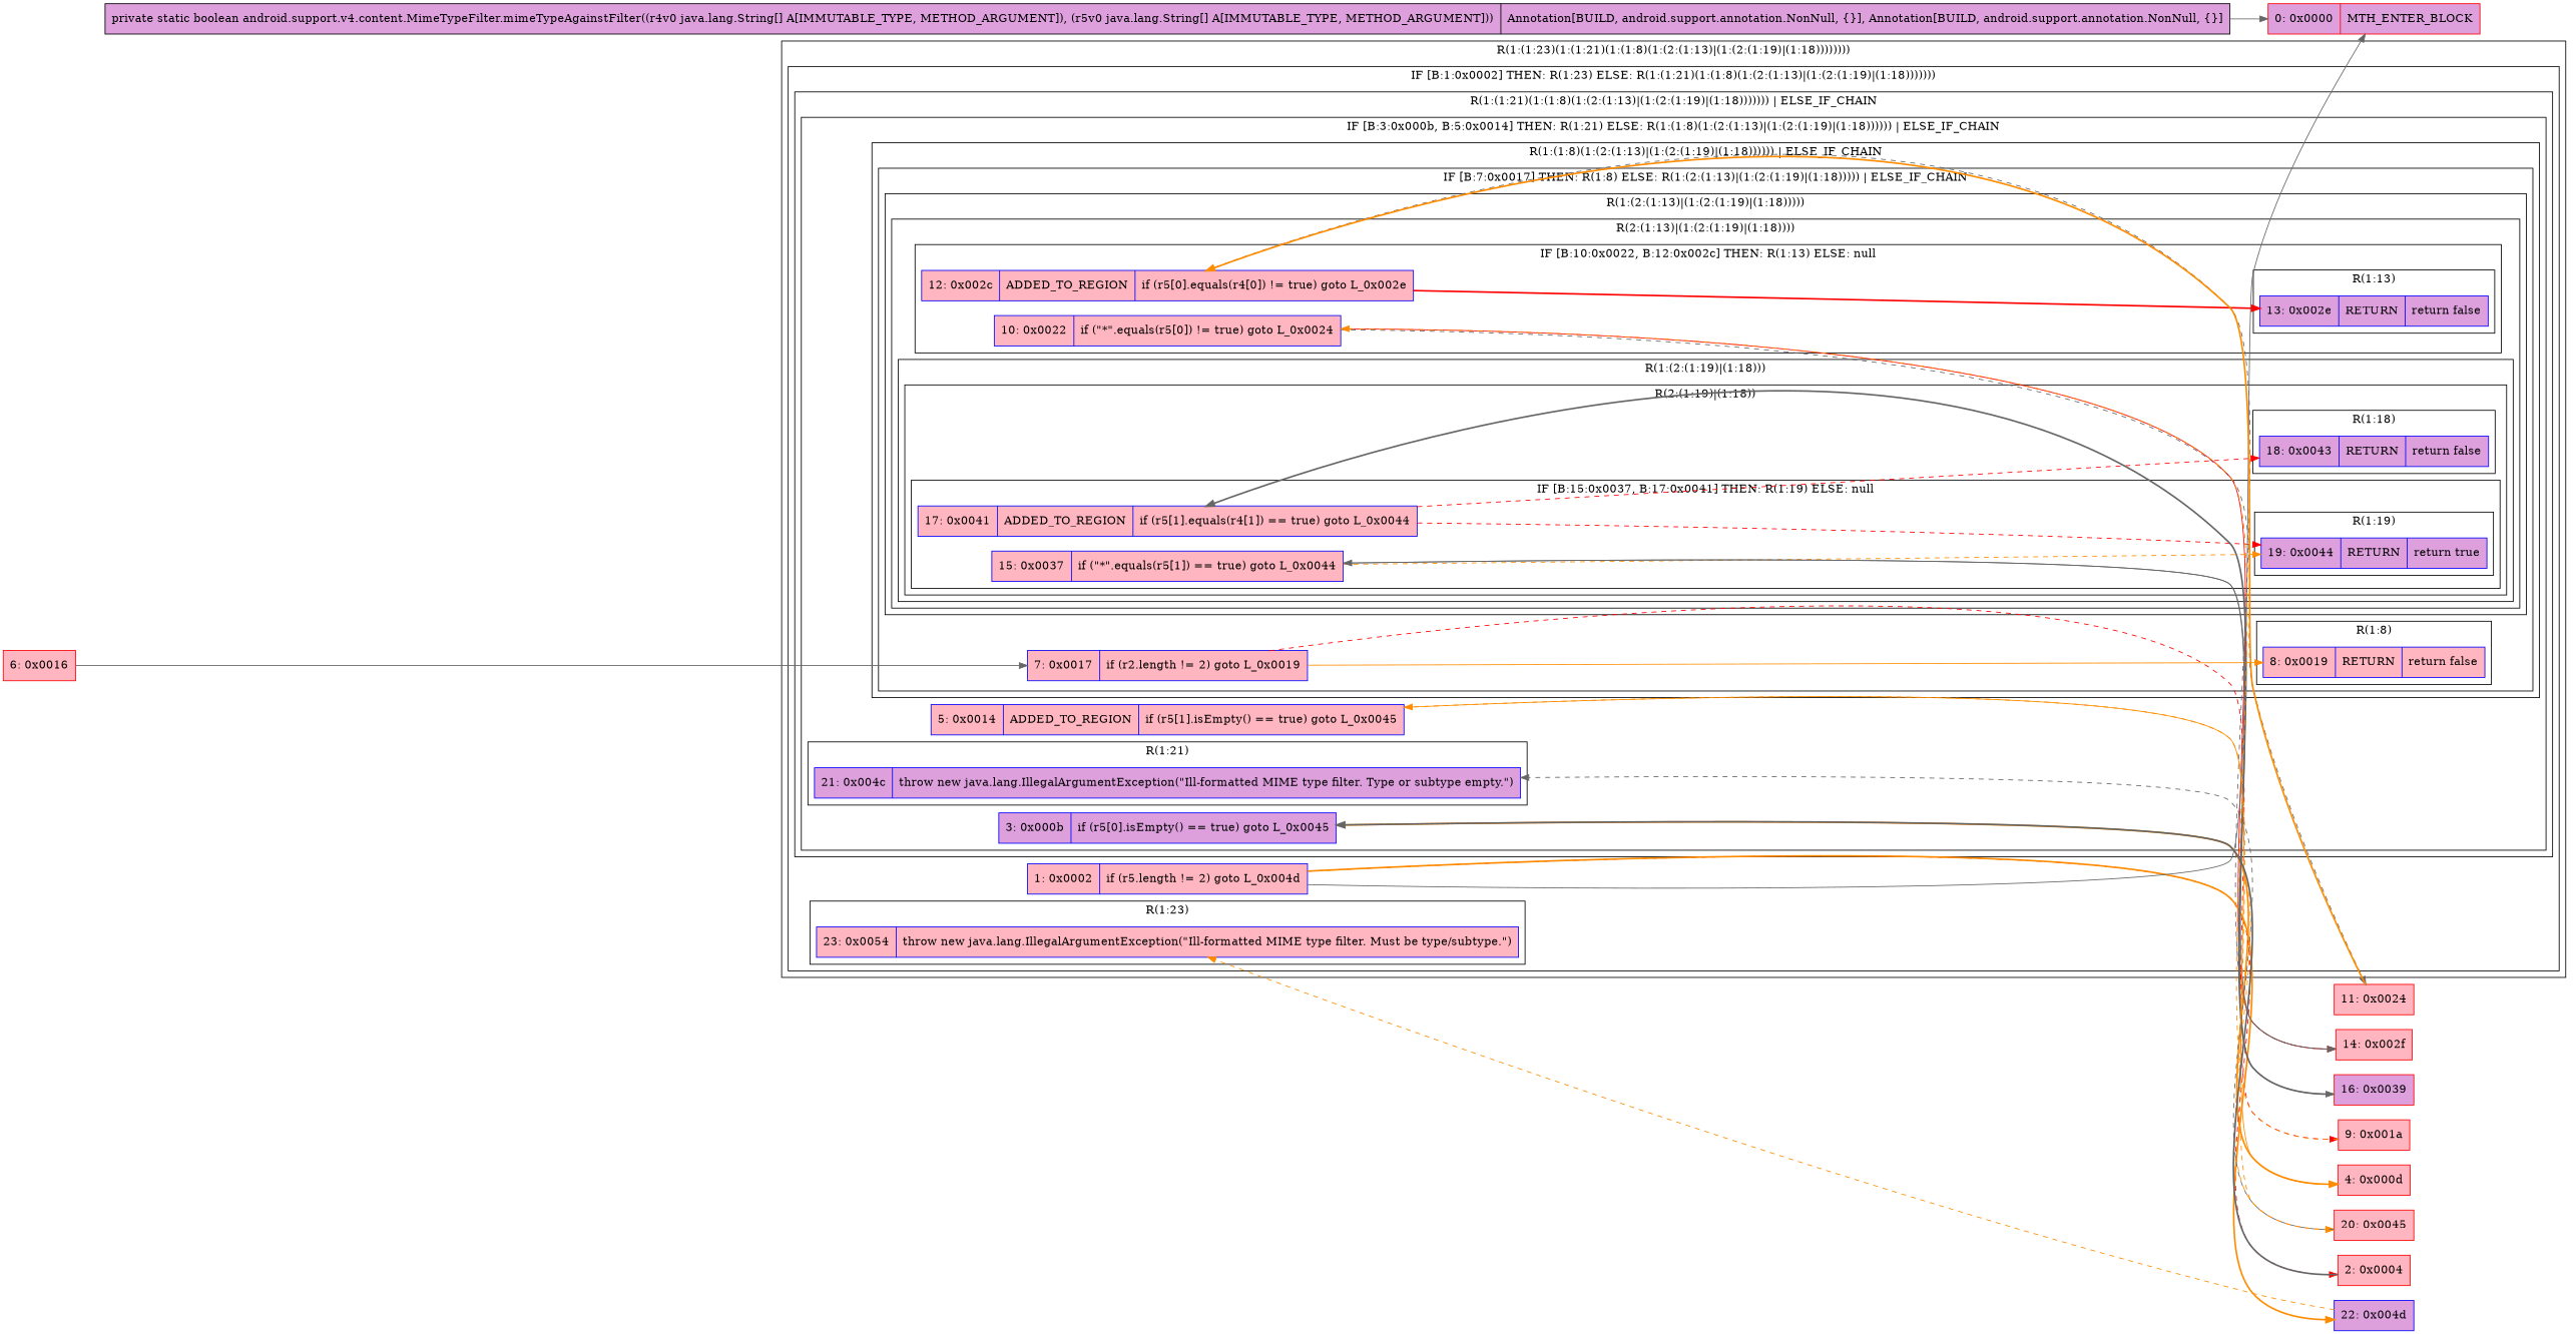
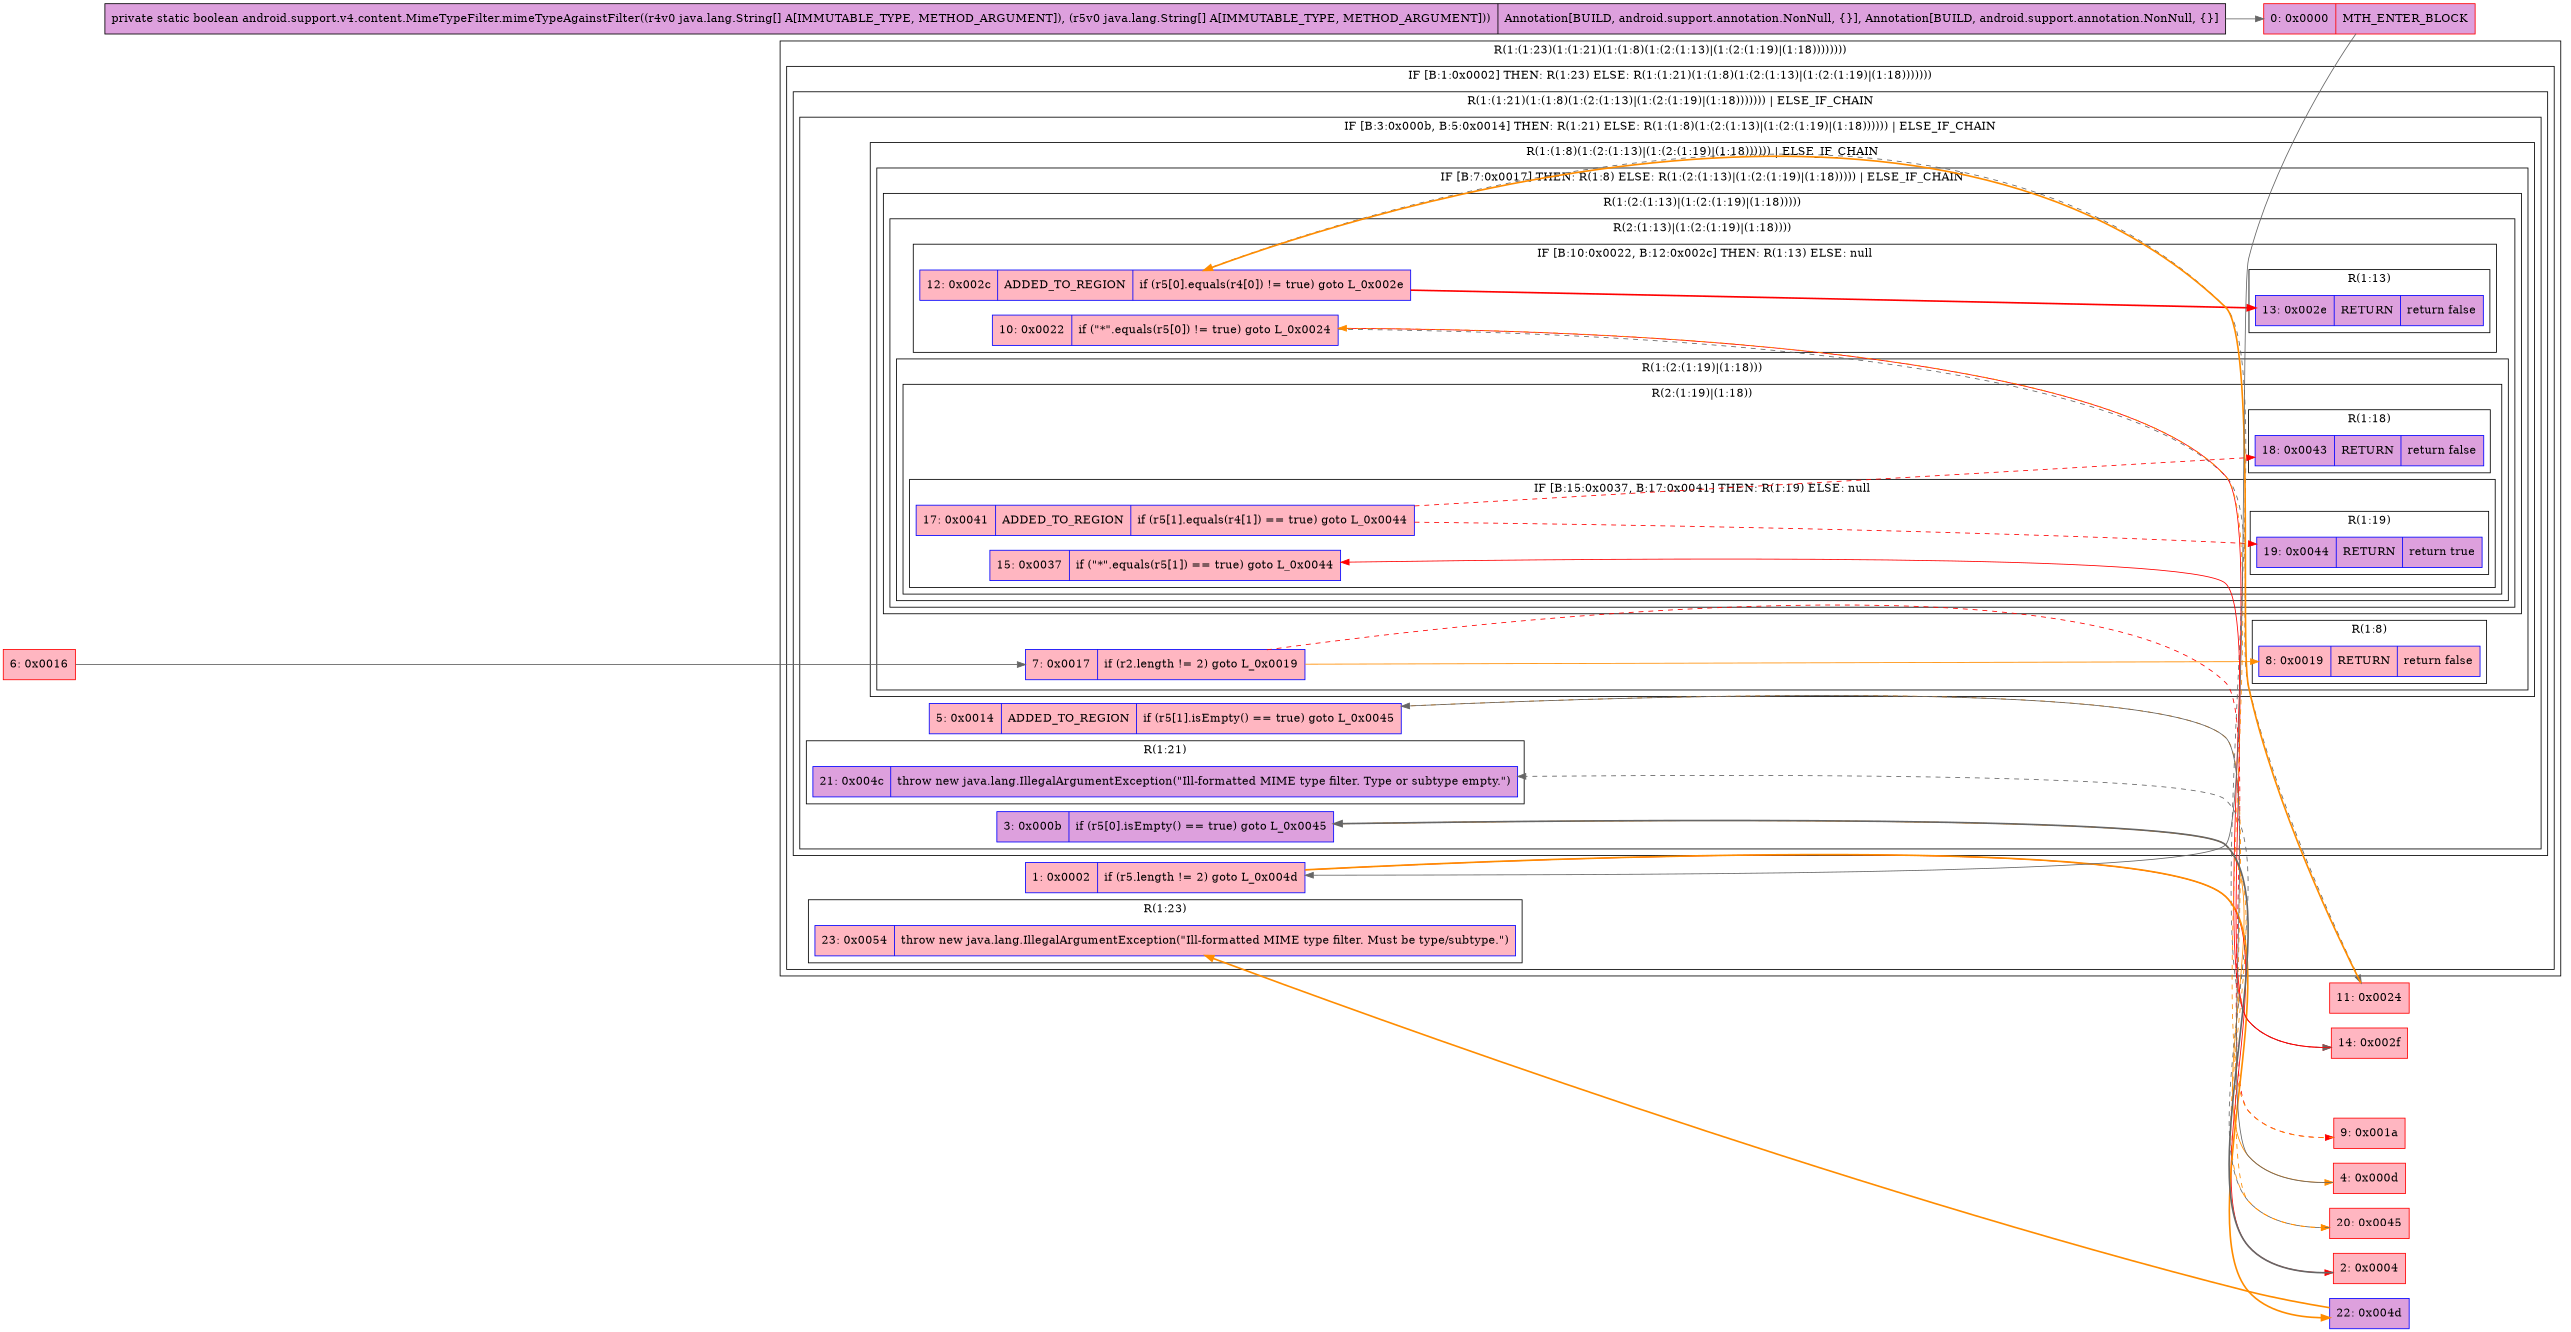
  digraph {
    rankdir=LR
    node [color=blue fillcolor=lightpink shape=record style=filled]
    edge [color=darkorange style=dashed]
    n1 [label="{23\:\ 0x0054|throw new java.lang.IllegalArgumentException(\"Ill\-formatted MIME type filter. Must be type\/subtype.\")\l}"]
    n2 [fillcolor=plum label="{21\:\ 0x004c|throw new java.lang.IllegalArgumentException(\"Ill\-formatted MIME type filter. Type or subtype empty.\")\l}"]
    n3 [label="{8\:\ 0x0019|RETURN\l|return false\l}"]
    n4 [fillcolor=plum label="{13\:\ 0x002e|RETURN\l|return false\l}"]
    n5 [label="{10\:\ 0x0022|if (\"*\".equals(r5[0]) != true) goto L_0x0024\l}"]
    n6 [label="{12\:\ 0x002c|ADDED_TO_REGION\l|if (r5[0].equals(r4[0]) != true) goto L_0x002e\l}"]
    n7 [fillcolor=plum label="{19\:\ 0x0044|RETURN\l|return true\l}"]
    n8 [label="{15\:\ 0x0037|if (\"*\".equals(r5[1]) == true) goto L_0x0044\l}"]
    n9 [label="{17\:\ 0x0041|ADDED_TO_REGION\l|if (r5[1].equals(r4[1]) == true) goto L_0x0044\l}"]
    n10 [fillcolor=plum label="{18\:\ 0x0043|RETURN\l|return false\l}"]
    n11 [label="{7\:\ 0x0017|if (r2.length != 2) goto L_0x0019\l}"]
    n12 [fillcolor=plum label="{3\:\ 0x000b|if (r5[0].isEmpty() == true) goto L_0x0045\l}"]
    n13 [label="{5\:\ 0x0014|ADDED_TO_REGION\l|if (r5[1].isEmpty() == true) goto L_0x0045\l}"]
    n14 [label="{1\:\ 0x0002|if (r5.length != 2) goto L_0x004d\l}"]
    n15 [color=red label="{11\:\ 0x0024}"]
    n16 [color=red label="{14\:\ 0x002f}"]
-   n17 [color=red fillcolor=plum label="{16\:\ 0x0039}"]
    n18 [color=red label="{9\:\ 0x001a}"]
    n19 [color=red label="{4\:\ 0x000d}"]
    n20 [color=red label="{20\:\ 0x0045}"]
    n21 [color=red label="{2\:\ 0x0004}"]
    n22 [fillcolor=plum label="{22\:\ 0x004d}"]
    n23 [color=red label="{6\:\ 0x0016}"]
    n24 [color=red fillcolor=plum label="{0\:\ 0x0000|MTH_ENTER_BLOCK\l}"]
    n25 [fillcolor=plum label="{private static boolean android.support.v4.content.MimeTypeFilter.mimeTypeAgainstFilter((r4v0 java.lang.String[] A[IMMUTABLE_TYPE, METHOD_ARGUMENT]), (r5v0 java.lang.String[] A[IMMUTABLE_TYPE, METHOD_ARGUMENT]))  | Annotation[BUILD, android.support.annotation.NonNull, \{\}], Annotation[BUILD, android.support.annotation.NonNull, \{\}]\l}" color=""]
    subgraph cluster_1 {
      label="R(1:(1:23)(1:(1:21)(1:(1:8)(1:(2:(1:13)|(1:(2:(1:19)|(1:18))))))))"
      subgraph cluster_2 {
        label="IF [B:1:0x0002] THEN: R(1:23) ELSE: R(1:(1:21)(1:(1:8)(1:(2:(1:13)|(1:(2:(1:19)|(1:18)))))))"
        n14
        subgraph cluster_3 {
          label="R(1:23)"
          n1
        }
        subgraph cluster_4 {
          label="R(1:(1:21)(1:(1:8)(1:(2:(1:13)|(1:(2:(1:19)|(1:18))))))) | ELSE_IF_CHAIN\l"
          subgraph cluster_5 {
            label="IF [B:3:0x000b, B:5:0x0014] THEN: R(1:21) ELSE: R(1:(1:8)(1:(2:(1:13)|(1:(2:(1:19)|(1:18)))))) | ELSE_IF_CHAIN\l"
            n12
            n13
            subgraph cluster_6 {
              label="R(1:21)"
              n2
            }
            subgraph cluster_7 {
              label="R(1:(1:8)(1:(2:(1:13)|(1:(2:(1:19)|(1:18)))))) | ELSE_IF_CHAIN\l"
              subgraph cluster_8 {
                label="IF [B:7:0x0017] THEN: R(1:8) ELSE: R(1:(2:(1:13)|(1:(2:(1:19)|(1:18))))) | ELSE_IF_CHAIN\l"
                n11
                subgraph cluster_9 {
                  label="R(1:8)"
                  n3
                }
                subgraph cluster_10 {
                  label="R(1:(2:(1:13)|(1:(2:(1:19)|(1:18)))))"
                  subgraph cluster_11 {
                    label="R(2:(1:13)|(1:(2:(1:19)|(1:18))))"
                    subgraph cluster_12 {
                      label="IF [B:10:0x0022, B:12:0x002c] THEN: R(1:13) ELSE: null"
                      n5
                      n6
                      subgraph cluster_13 {
                        label="R(1:13)"
                        n4
                      }
                    }
                    subgraph cluster_14 {
                      label="R(1:(2:(1:19)|(1:18)))"
                      subgraph cluster_15 {
                        label="R(2:(1:19)|(1:18))"
                        subgraph cluster_16 {
                          label="IF [B:15:0x0037, B:17:0x0041] THEN: R(1:19) ELSE: null"
                          n8
                          n9
                          subgraph cluster_17 {
                            label="R(1:19)"
                            n7
                          }
                        }
                        subgraph cluster_18 {
                          label="R(1:18)"
                          n10
                        }
                      }
                    }
                  }
                }
              }
            }
          }
        }
      }
    }
    n5 -> n15 [color=gray40]
    n5 -> n16 [color=red style=solid]
    n6 -> n4 [color=red style=bold]
    n6 -> n16 [color=gray40]
-   n8 -> n7
-   n8 -> n17 [color=gray40 style=solid]
    n9 -> n7 [color=red]
    n9 -> n10 [color=red]
    n11 -> n3 [style=solid]
    n11 -> n18 [color=red]
-   n12 -> n19 [style=bold]
+   n12 -> n19 [style=solid]
    n12 -> n20
    n13 -> n20
-   n14 -> n21 [color=red]
+   n14 -> n21 [color=red style=solid]
    n14 -> n22 [style=bold]
    n15 -> n6 [style=bold]
-   n16 -> n8 [color=gray40 style=solid]
-   n17 -> n9 [color=gray40 style=bold]
+   n16 -> n8 [color=red style=solid]
    n18 -> n5
-   n19 -> n13 [style=solid]
+   n19 -> n13 [color=gray40 style=solid]
    n20 -> n2 [color=gray40]
    n21 -> n12 [color=gray40 style=bold]
-   n22 -> n1
+   n22 -> n1 [style=bold]
    n23 -> n11 [color=gray40 style=solid]
-   n14 -> n24 [color=gray40 style=solid]
+   n24 -> n14 [color=gray40 style=solid]
    n25 -> n24 [color=gray40 style=solid]
  }
